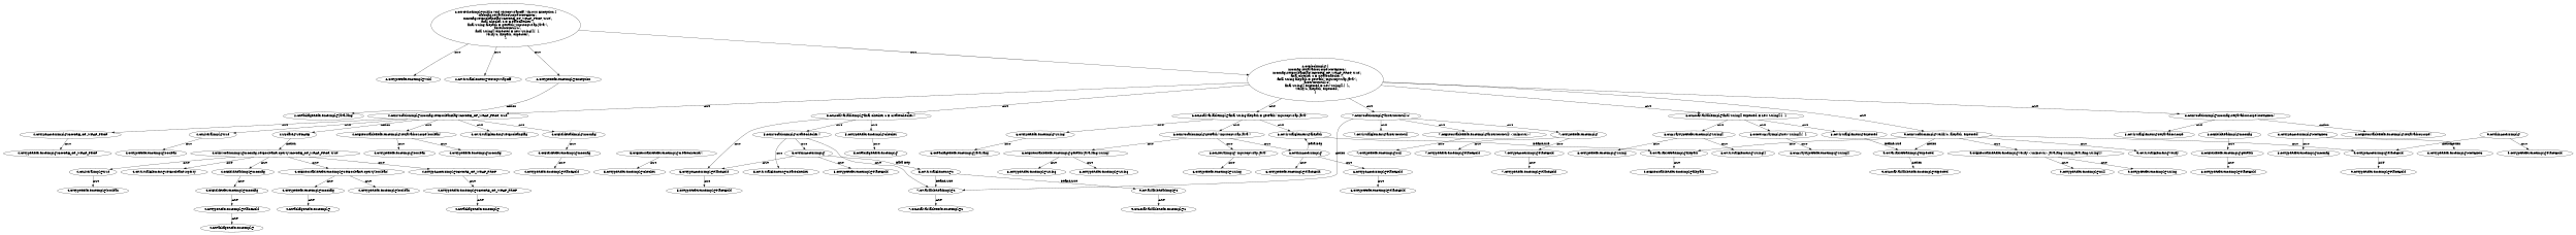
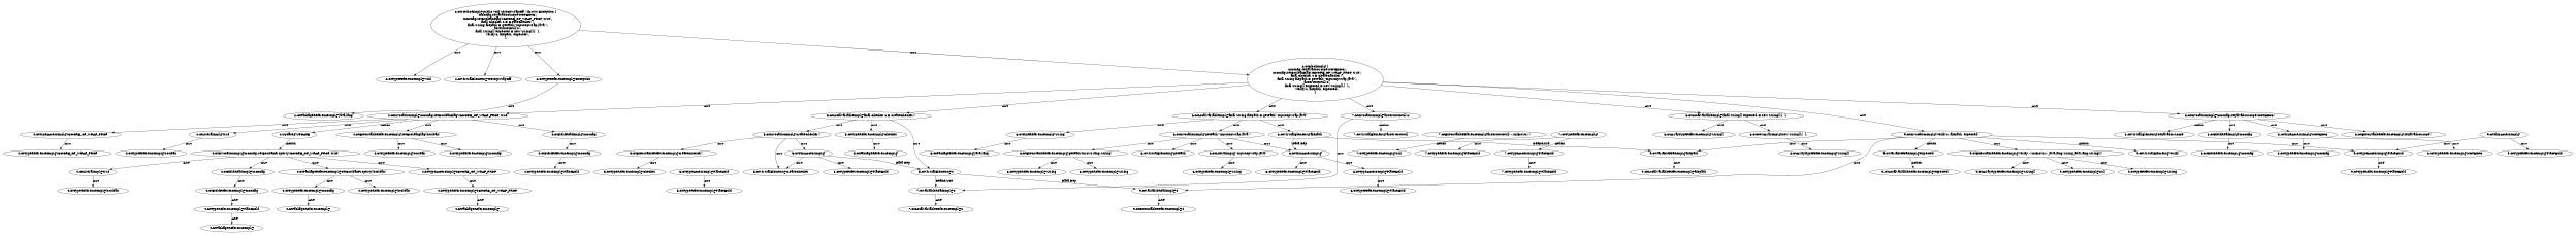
  digraph {
    node [shape=ellipse]
    n1 [label="2:CtTypeReferenceImpl@void"]
    n2 [label="2:CtVirtualElement@testOpWrapOff"]
    n3 [label="2:CtTypeReferenceImpl@Exception"]
    n4 [label="2:CtPackageReferenceImpl@java.lang"]
    n5 [label="3:CtExecutableReferenceImpl@setJavadocScope()"]
    n6 [label="3:CtTypeReferenceImpl@mConfig"]
    n7 [label="3:CtVirtualElement@setJavadocScope"]
-   n8 [label="3:CtFieldReferenceImpl@getPath"]
-   n9 [label="3:CtTypeReferenceImpl@PlaceHold"]
+   n8 [label="3:CtFieldReferenceImpl@mConfig"]
    n10 [label="3:CtFieldReadImpl@mConfig"]
    n11 [label="3:CtTypeAccessImpl@NOTHING"]
    n12 [label="3:CtTypeReferenceImpl@NOTHING"]
    n13 [label="3:CtInvocationImpl@mConfig.setJavadocScope(NOTHING)"]
-   n14 [label="4:CtExecutableReferenceImpl@setJavadocScope(boolean)"]
+   n14 [label="4:CtExecutableReferenceImpl@setBooleanFlag(boolean)"]
    n15 [label="4:CtTypeReferenceImpl@mConfig"]
    n16 [label="4:CtTypeReferenceImpl@boolean"]
-   n17 [label="4:CtVirtualElement@setBooleanFlag"]
    n18 [label="4:CtFieldReferenceImpl@mConfig"]
    n19 [label="4:CtTypeReferenceImpl@PlaceHold"]
    n20 [label="4:CtFieldReadImpl@mConfig"]
    n21 [label="4:CtTypeAccessImpl@IGNORE_OP_WRAP_PROP"]
    n22 [label="4:CtTypeReferenceImpl@IGNORE_OP_WRAP_PROP"]
    n23 [label="4:CtLiteralImpl@true"]
    n24 [label="4:CtTypeReferenceImpl@boolean"]
    n25 [label="4:CtInvocationImpl@mConfig.setBooleanFlag(IGNORE_OP_WRAP_PROP, true)"]
    n26 [label="4:Update@UPDATE"]
    n27 [label="4:CtInvocationImpl@mConfig.setBooleanProperty(IGNORE_OP_WRAP_PROP, true)"]
    n28 [label="5:CtTypeReferenceImpl@Checker"]
    n29 [label="5:CtPackageReferenceImpl@"]
    n30 [label="5:CtExecutableReferenceImpl@createChecker()"]
    n31 [label="5:CtTypeReferenceImpl@Checker"]
    n32 [label="5:CtVirtualElement@createChecker"]
    n33 [label="5:CtTypeAccessImpl@PlaceHold"]
    n34 [label="5:CtTypeReferenceImpl@PlaceHold"]
    n35 [label="5:CtThisAccessImpl@"]
    n36 [label="5:CtTypeReferenceImpl@PlaceHold"]
    n37 [label="5:CtVirtualElement@c"]
    n38 [label="7:CtVariableReadImpl@c"]
    n39 [label="9:CtVariableReadImpl@c"]
    n40 [label="5:CtInvocationImpl@createChecker()"]
    n41 [label="7:CtLocalVariableReferenceImpl@c"]
-   n42 [label="9:CtLocalVariableReferenceImpl@c"]
+   n42 [label="9:CtExecutableReferenceImpl@c"]
    n43 [label="5:CtLocalVariableImpl@final Checker c = createChecker()"]
    n44 [label="6:CtTypeReferenceImpl@String"]
    n45 [label="6:CtPackageReferenceImpl@java.lang"]
-   n46 [label="6:CtExecutableReferenceImpl@getPath(java.lang.String)"]
+   n46 [label="6:CtExecutableReferenceImpl@getPath(throws.lang.String)"]
    n47 [label="6:CtTypeReferenceImpl@String"]
    n48 [label="6:CtTypeReferenceImpl@String"]
+   n49 [label="6:CtVirtualElement@getPath"]
    n50 [label="6:CtTypeAccessImpl@PlaceHold"]
    n51 [label="6:CtTypeReferenceImpl@PlaceHold"]
    n52 [label="6:CtThisAccessImpl@"]
    n53 [label="6:CtTypeReferenceImpl@PlaceHold"]
    n54 [label="6:CtVirtualElement@filepath"]
    n55 [label="9:CtVariableReadImpl@filepath"]
    n56 [label="6:CtLiteralImpl@\"InputOpWrap.java\""]
    n57 [label="6:CtTypeReferenceImpl@String"]
    n58 [label="6:CtInvocationImpl@getPath(\"InputOpWrap.java\")"]
-   n59 [label="9:CtExecutableReferenceImpl@filepath"]
+   n59 [label="9:CtLocalVariableReferenceImpl@filepath"]
    n60 [label="6:CtLocalVariableImpl@final String filepath = getPath(\"InputOpWrap.java\")"]
    n61 [label="7:CtExecutableReferenceImpl@assertNotNull(<unknown>)"]
    n62 [label="7:CtTypeReferenceImpl@null"]
    n63 [label="7:CtVirtualElement@assertNotNull"]
    n64 [label="7:CtTypeAccessImpl@PlaceHold"]
    n65 [label="7:CtTypeReferenceImpl@PlaceHold"]
    n66 [label="7:CtTypeReferenceImpl@"]
    n67 [label="7:CtTypeReferenceImpl@PlaceHold"]
    n68 [label="7:CtInvocationImpl@assertNotNull(c)"]
-   n69 [label="8:CtVirtualElement@String[]"]
    n70 [label="8:CtArrayTypeReferenceImpl@String[]"]
-   n71 [label="8:CtTypeReferenceImpl@String"]
    n72 [label="8:CtNewArrayImpl@new String[]\{  \}"]
    n73 [label="8:CtArrayTypeReferenceImpl@String[]"]
-   n74 [label="8:CtVirtualElement@expected"]
    n75 [label="9:CtVariableReadImpl@expected"]
    n76 [label="9:CtLocalVariableReferenceImpl@expected"]
    n77 [label="8:CtLocalVariableImpl@final String[] expected = new String[]\{  \}"]
    n78 [label="9:CtExecutableReferenceImpl@verify(<unknown>,java.lang.String,java.lang.String[])"]
    n79 [label="9:CtTypeReferenceImpl@null"]
    n80 [label="9:CtTypeReferenceImpl@String"]
+   n81 [label="9:CtArrayTypeReferenceImpl@String[]"]
    n82 [label="9:CtVirtualElement@verify"]
    n83 [label="9:CtTypeAccessImpl@PlaceHold"]
    n84 [label="9:CtTypeReferenceImpl@PlaceHold"]
    n85 [label="9:CtThisAccessImpl@"]
    n86 [label="9:CtTypeReferenceImpl@PlaceHold"]
    n87 [label="9:CtInvocationImpl@verify(c, filepath, expected)"]
    n88 [label="2:CtBlockImpl@\{\n    mConfig.setJavadocScope(NOTHING);\n    mConfig.setBooleanFlag(IGNORE_OP_WRAP_PROP, true);\n    final Checker c = createChecker();\n    final String filepath = getPath(\"InputOpWrap.java\");\n    assertNotNull(c);\n    final String[] expected = new String[]\{  \};\n    verify(c, filepath, expected);\n\}"]
    n89 [label="2:CtMethodImpl@public void testOpWrapOff() throws Exception \{\n    mConfig.setJavadocScope(NOTHING);\n    mConfig.setBooleanFlag(IGNORE_OP_WRAP_PROP, true);\n    final Checker c = createChecker();\n    final String filepath = getPath(\"InputOpWrap.java\");\n    assertNotNull(c);\n    final String[] expected = new String[]\{  \};\n    verify(c, filepath, expected);\n\}"]
    n90 [label="4:CtFieldReadImpl@mConfig"]
-   n91 [label="4:CtExecutableReferenceImpl@setBooleanProperty(boolean)"]
+   n91 [label="4:CtPackageReferenceImpl@setBooleanProperty(boolean)"]
    n92 [label="4:CtTypeAccessImpl@IGNORE_OP_WRAP_PROP"]
    n93 [label="4:CtLiteralImpl@true"]
-   n94 [label="4:CtVirtualElement@setBooleanProperty"]
    n95 [label="4:CtPackageReferenceImpl@"]
    n96 [label="4:CtTypeReferenceImpl@PlaceHold"]
    n97 [label="4:CtFieldReferenceImpl@mConfig"]
    n98 [label="4:CtPackageReferenceImpl@"]
    n99 [label="4:CtTypeReferenceImpl@mConfig"]
    n100 [label="4:CtTypeReferenceImpl@boolean"]
    n101 [label="4:CtPackageReferenceImpl@"]
    n102 [label="4:CtTypeReferenceImpl@IGNORE_OP_WRAP_PROP"]
    n103 [label="4:CtTypeReferenceImpl@boolean"]
-   n3 -> n4 [label=Action]
-   n8 -> n9 [label=AST]
+   n3 -> n4 [label=AST]
    n10 -> n8 [label=AST]
    n11 -> n6 [label=AST]
-   n11 -> n12 [label=Action]
-   n13 -> n5 [label=Action]
-   n13 -> n7 [label=AST]
+   n11 -> n12 [label=AST]
+   n13 -> n5 [label=AST]
+   n13 -> n7 [label=Action]
+   n13 -> n10 [label=AST]
+   n13 -> n11 [label=AST]
    n14 -> n15 [label=AST]
    n14 -> n16 [label=AST]
    n18 -> n19 [label=AST]
    n20 -> n18 [label=AST]
    n21 -> n22 [label=AST]
    n23 -> n24 [label=AST]
    n25 -> n14 [label=AST]
-   n25 -> n17 [label=AST]
    n25 -> n20 [label=AST]
    n25 -> n21 [label=AST]
    n25 -> n23 [label=AST]
    n25 -> n26 [label=Action]
    n26 -> n27 [label=Action]
    n27 -> n90 [label=AST]
    n27 -> n91 [label=AST]
    n27 -> n92 [label=AST]
    n27 -> n93 [label=AST]
-   n27 -> n94 [label=AST]
    n28 -> n29 [label=AST]
    n30 -> n31 [label=AST]
    n33 -> n34 [label=AST]
-   n35 -> n33 [label=AST]
+   n35 -> n32 [label=AST]
    n35 -> n36 [label=AST]
    n35 -> n37 [label="Data Dep"]
    n37 -> n38 [label="Define-Use"]
-   n37 -> n39 [label="Define-Use"]
+   n37 -> n39 [label="Data Dep"]
    n38 -> n41 [label=AST]
    n39 -> n42 [label=AST]
-   n40 -> n38 [label=AST]
+   n40 -> n30 [label=AST]
    n40 -> n32 [label=AST]
    n40 -> n35 [label=AST]
    n43 -> n28 [label=AST]
-   n43 -> n33 [label=AST]
+   n43 -> n37 [label=AST]
    n43 -> n40 [label=AST]
    n44 -> n45 [label=AST]
    n46 -> n47 [label=AST]
    n46 -> n48 [label=AST]
    n50 -> n51 [label=AST]
    n52 -> n50 [label=AST]
    n52 -> n53 [label=AST]
-   n52 -> n54 [label="Data Dep"]
+   n54 -> n52 [label="Data Dep"]
    n54 -> n55 [label="Define-Use"]
    n55 -> n59 [label=AST]
    n56 -> n57 [label=AST]
    n58 -> n46 [label=AST]
+   n58 -> n49 [label=AST]
    n58 -> n52 [label=AST]
    n58 -> n56 [label=AST]
    n60 -> n44 [label=AST]
    n60 -> n54 [label=AST]
    n60 -> n58 [label=AST]
-   n61 -> n62 [label=AST]
+   n61 -> n62 [label=Action]
    n64 -> n65 [label=AST]
-   n66 -> n64 [label=AST]
+   n66 -> n64 [label=Action]
    n66 -> n67 [label=AST]
-   n68 -> n38 [label=Action]
-   n68 -> n61 [label=AST]
-   n68 -> n63 [label=AST]
-   n68 -> n66 [label=AST]
-   n70 -> n69 [label=AST]
-   n70 -> n71 [label=AST]
+   n68 -> n38 [label=AST]
+   n68 -> n63 [label=Action]
    n72 -> n73 [label=AST]
-   n74 -> n75 [label="Define-Use"]
    n75 -> n76 [label=Action]
    n77 -> n70 [label=AST]
    n77 -> n72 [label=AST]
-   n77 -> n74 [label=AST]
    n78 -> n79 [label=AST]
    n78 -> n80 [label=AST]
+   n78 -> n81 [label=AST]
    n83 -> n84 [label=AST]
-   n85 -> n83 [label=Action]
+   n85 -> n83 [label=AST]
    n85 -> n86 [label=AST]
+   n87 -> n39 [label=AST]
    n87 -> n55 [label=AST]
    n87 -> n75 [label=Action]
    n87 -> n78 [label=AST]
-   n87 -> n82 [label=AST]
+   n87 -> n82 [label=Action]
    n87 -> n83 [label=AST]
    n88 -> n13 [label=AST]
    n88 -> n25 [label=AST]
    n88 -> n43 [label=AST]
    n88 -> n60 [label=AST]
    n88 -> n68 [label=AST]
    n88 -> n77 [label=AST]
    n88 -> n87 [label=AST]
    n89 -> n1 [label=AST]
    n89 -> n2 [label=AST]
    n89 -> n3 [label=AST]
    n89 -> n88 [label=AST]
    n90 -> n97 [label=AST]
    n91 -> n99 [label=AST]
    n91 -> n100 [label=AST]
    n92 -> n102 [label=AST]
    n93 -> n103 [label=AST]
    n96 -> n95 [label=AST]
    n97 -> n96 [label=AST]
    n99 -> n98 [label=AST]
    n102 -> n101 [label=AST]
  }
